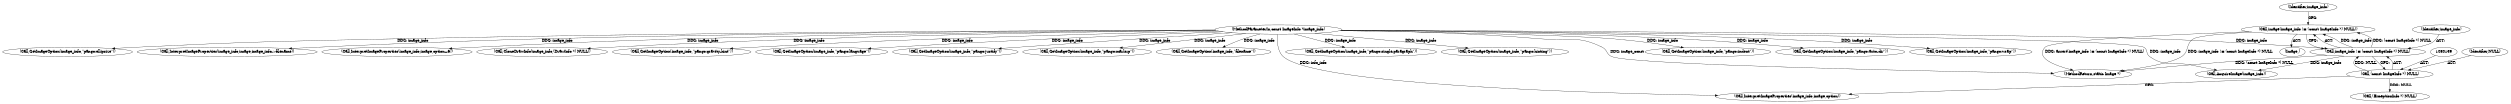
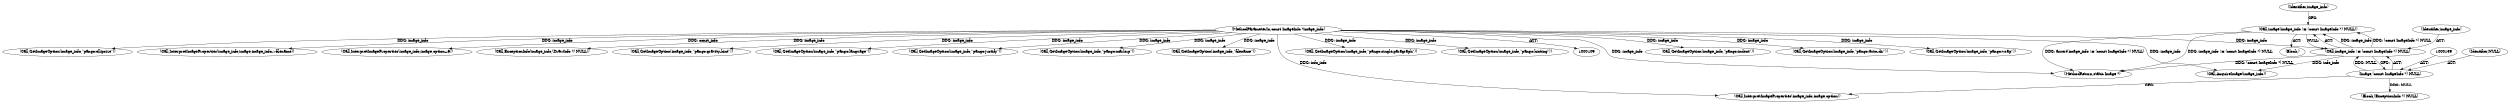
  digraph {
    n1 [label="(Call,image(image_info != (const ImageInfo *) NULL))"]
    n2 [label="(Call,image_info != (const ImageInfo *) NULL)"]
-   n3 [label="(Image,)"]
+   n3 [label="(Block,)"]
    n4 [label="(MethodReturn,static Image *)"]
-   n5 [label="(Call,(const ImageInfo *) NULL)"]
+   n5 [label="(Image,(const ImageInfo *) NULL)"]
    n6 [label="(Call,AcquireImage(image_info))"]
    n7 [label="(Call,InterpretImageProperties(image_info,image,option))"]
-   n8 [label="(Call,(ExceptionInfo *) NULL)"]
+   n8 [label="(Block,(ExceptionInfo *) NULL)"]
    n9 [label="(MethodParameterIn,const ImageInfo *image_info)"]
    n10 [label="(Call,GetImageOption(image_info,\"pango:indent\"))"]
    n11 [label="(Call,GetImageOption(image_info,\"pango:auto-dir\"))"]
    n12 [label="(Call,GetImageOption(image_info,\"pango:wrap\"))"]
    n13 [label="(Call,GetImageOption(image_info,\"pango:ellipsize\"))"]
    n14 [label="(Call,InterpretImageProperties(image_info,image,image_info->filename))"]
    n15 [label="(Call,InterpretImageProperties(image_info,image,option+6))"]
-   n16 [label="(Call,CloneDrawInfo(image_info,(DrawInfo *) NULL))"]
+   n16 [label="(Call,ExceptionInfo(image_info,(DrawInfo *) NULL))"]
    n17 [label="(Call,GetImageOption(image_info,\"pango:gravity-hint\"))"]
    n18 [label="(Call,GetImageOption(image_info,\"pango:language\"))"]
    n19 [label="(Call,GetImageOption(image_info,\"pango:justify\"))"]
    n20 [label="(Call,GetImageOption(image_info,\"pango:markup\"))"]
    n21 [label="(Call,GetImageOption(image_info,\"filename\"))"]
    n22 [label="(Call,GetImageOption(image_info,\"pango:single-paragraph\"))"]
    n23 [label="(Call,GetImageOption(image_info,\"pango:hinting\"))"]
+   1000109
    n25 [label="(Identifier,NULL)"]
    n26 [label="(Identifier,image_info)"]
    n27 [label="(Identifier,image_info)"]
-   1000139 [label=1080139]
-   n1 -> n2 [label="CFG: "]
+   1000139
+   n1 -> n2 [label="NULL: "]
    n1 -> n3 [label="AST: "]
    n1 -> n4 [label="DDG: assert(image_info != (const ImageInfo *) NULL)"]
    n1 -> n4 [label="DDG: image_info != (const ImageInfo *) NULL"]
    n2 -> n1 [label="AST: "]
    n2 -> n1 [label="DDG: image_info"]
    n2 -> n1 [label="DDG: (const ImageInfo *) NULL"]
    n2 -> n4 [label="DDG: (const ImageInfo *) NULL"]
    n2 -> n5 [label="CFG: "]
-   n2 -> n6 [label="DDG: image_info"]
+   n2 -> n6 [label="DDG: info_info"]
    n5 -> n2 [label="AST: "]
    n5 -> n2 [label="DDG: NULL"]
    n5 -> n7 [label="CFG: "]
    n5 -> n8 [label="DDG: NULL"]
    n9 -> n2 [label="DDG: image_info"]
-   n9 -> n4 [label="DDG: image_const"]
+   n9 -> n4 [label="DDG: image_info"]
    n9 -> n6 [label="DDG: image_info"]
    n9 -> n7 [label="DDG: info_info"]
    n9 -> n10 [label="DDG: image_info"]
    n9 -> n11 [label="DDG: image_info"]
    n9 -> n12 [label="DDG: image_info"]
    n9 -> n13 [label="DDG: image_info"]
    n9 -> n14 [label="DDG: image_info"]
-   n9 -> n15 [label="DDG: image_info"]
+   n9 -> n15 [label="DDG: const_info"]
    n9 -> n16 [label="DDG: image_info"]
    n9 -> n17 [label="DDG: image_info"]
    n9 -> n18 [label="DDG: image_info"]
    n9 -> n19 [label="DDG: image_info"]
    n9 -> n20 [label="DDG: image_info"]
    n9 -> n21 [label="DDG: image_info"]
    n9 -> n22 [label="DDG: image_info"]
    n9 -> n23 [label="DDG: image_info"]
+   n9 -> 1000109 [label="AST: "]
    n25 -> n5 [label="AST: "]
    n26 -> n1 [label="CFG: "]
    n27 -> n2 [label="AST: "]
    1000139 -> n5 [label="AST: "]
  }
